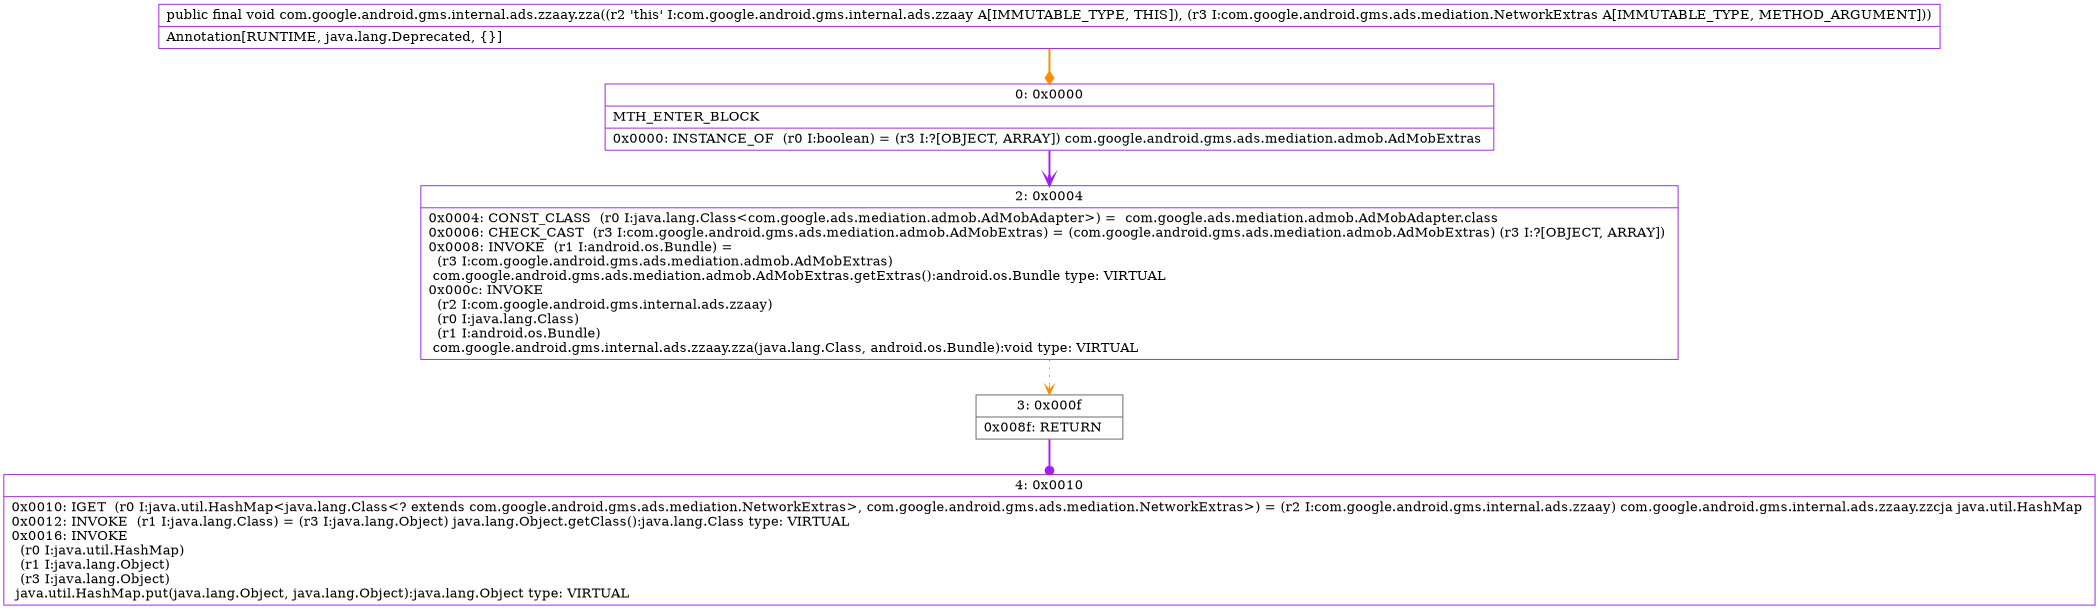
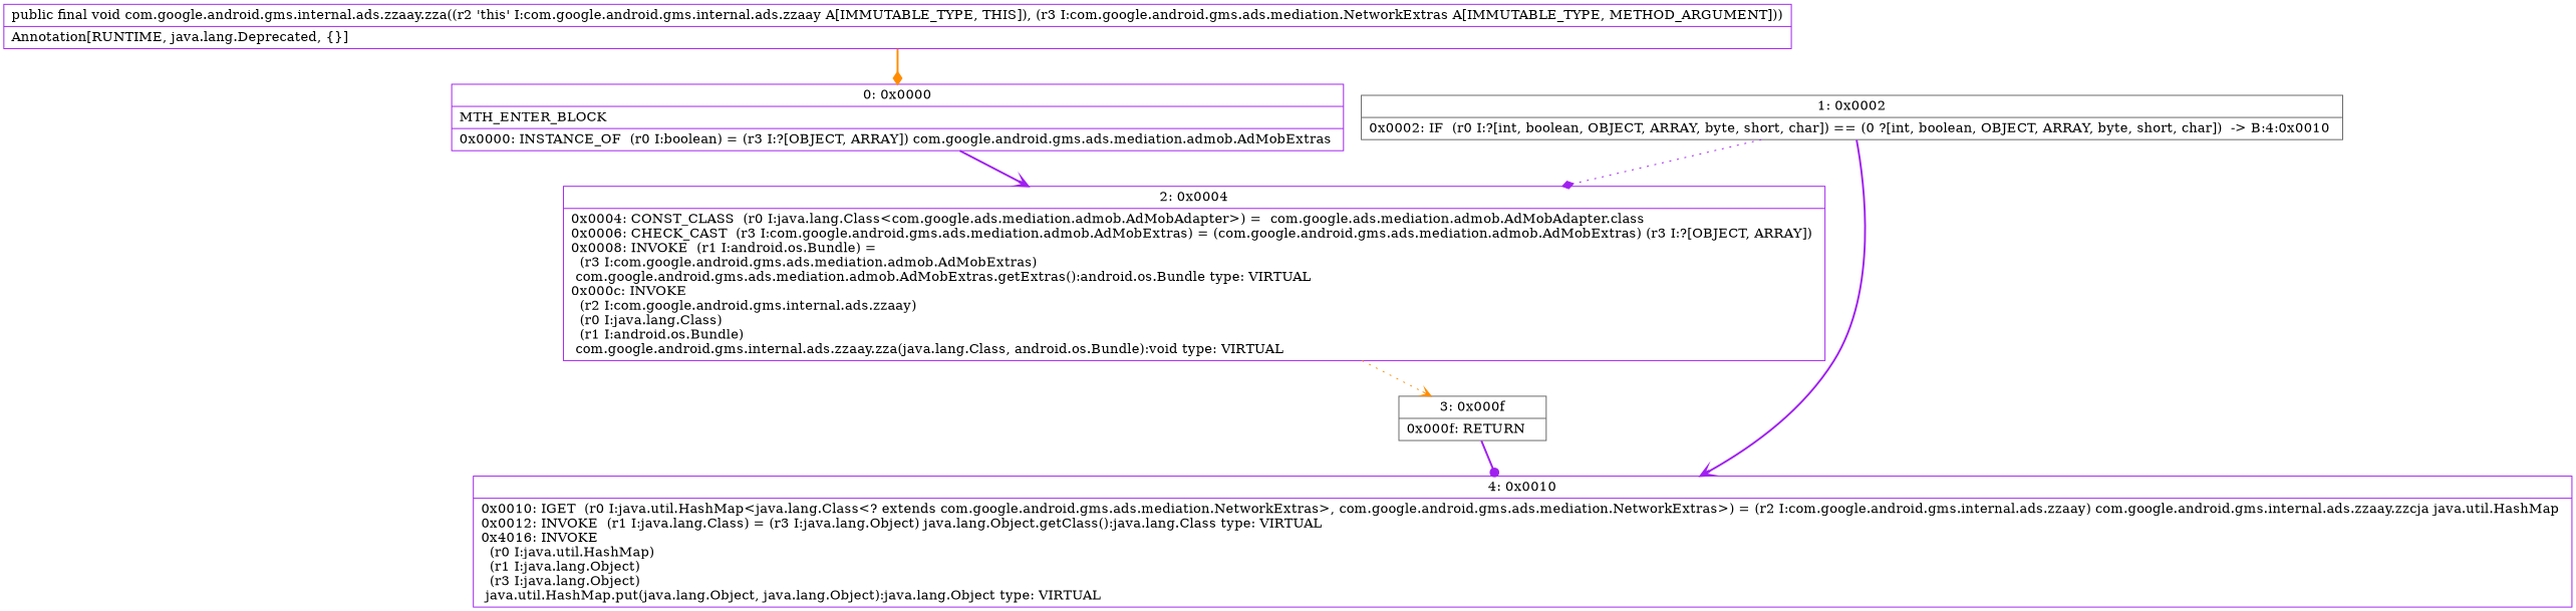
  digraph {
    node [color=purple shape=record]
    edge [arrowhead=vee color=purple style=bold]
    n1 [label="{0\:\ 0x0000|MTH_ENTER_BLOCK\l|0x0000: INSTANCE_OF  (r0 I:boolean) = (r3 I:?[OBJECT, ARRAY]) com.google.android.gms.ads.mediation.admob.AdMobExtras \l}"]
    n2 [label="{2\:\ 0x0004|0x0004: CONST_CLASS  (r0 I:java.lang.Class\<com.google.ads.mediation.admob.AdMobAdapter\>) =  com.google.ads.mediation.admob.AdMobAdapter.class \l0x0006: CHECK_CAST  (r3 I:com.google.android.gms.ads.mediation.admob.AdMobExtras) = (com.google.android.gms.ads.mediation.admob.AdMobExtras) (r3 I:?[OBJECT, ARRAY]) \l0x0008: INVOKE  (r1 I:android.os.Bundle) = \l  (r3 I:com.google.android.gms.ads.mediation.admob.AdMobExtras)\l com.google.android.gms.ads.mediation.admob.AdMobExtras.getExtras():android.os.Bundle type: VIRTUAL \l0x000c: INVOKE  \l  (r2 I:com.google.android.gms.internal.ads.zzaay)\l  (r0 I:java.lang.Class)\l  (r1 I:android.os.Bundle)\l com.google.android.gms.internal.ads.zzaay.zza(java.lang.Class, android.os.Bundle):void type: VIRTUAL \l}"]
-   n4 [label="{4\:\ 0x0010|0x0010: IGET  (r0 I:java.util.HashMap\<java.lang.Class\<? extends com.google.android.gms.ads.mediation.NetworkExtras\>, com.google.android.gms.ads.mediation.NetworkExtras\>) = (r2 I:com.google.android.gms.internal.ads.zzaay) com.google.android.gms.internal.ads.zzaay.zzcja java.util.HashMap \l0x0012: INVOKE  (r1 I:java.lang.Class) = (r3 I:java.lang.Object) java.lang.Object.getClass():java.lang.Class type: VIRTUAL \l0x0016: INVOKE  \l  (r0 I:java.util.HashMap)\l  (r1 I:java.lang.Object)\l  (r3 I:java.lang.Object)\l java.util.HashMap.put(java.lang.Object, java.lang.Object):java.lang.Object type: VIRTUAL \l}"]
-   n5 [color=gray40 label="{3\:\ 0x000f|0x008f: RETURN   \l}"]
+   n3 [color=gray40 label="{1\:\ 0x0002|0x0002: IF  (r0 I:?[int, boolean, OBJECT, ARRAY, byte, short, char]) == (0 ?[int, boolean, OBJECT, ARRAY, byte, short, char])  \-\> B:4:0x0010 \l}"]
+   n4 [label="{4\:\ 0x0010|0x0010: IGET  (r0 I:java.util.HashMap\<java.lang.Class\<? extends com.google.android.gms.ads.mediation.NetworkExtras\>, com.google.android.gms.ads.mediation.NetworkExtras\>) = (r2 I:com.google.android.gms.internal.ads.zzaay) com.google.android.gms.internal.ads.zzaay.zzcja java.util.HashMap \l0x0012: INVOKE  (r1 I:java.lang.Class) = (r3 I:java.lang.Object) java.lang.Object.getClass():java.lang.Class type: VIRTUAL \l0x4016: INVOKE  \l  (r0 I:java.util.HashMap)\l  (r1 I:java.lang.Object)\l  (r3 I:java.lang.Object)\l java.util.HashMap.put(java.lang.Object, java.lang.Object):java.lang.Object type: VIRTUAL \l}"]
+   n5 [color=gray40 label="{3\:\ 0x000f|0x000f: RETURN   \l}"]
    n6 [label="{public final void com.google.android.gms.internal.ads.zzaay.zza((r2 'this' I:com.google.android.gms.internal.ads.zzaay A[IMMUTABLE_TYPE, THIS]), (r3 I:com.google.android.gms.ads.mediation.NetworkExtras A[IMMUTABLE_TYPE, METHOD_ARGUMENT]))  | Annotation[RUNTIME, java.lang.Deprecated, \{\}]\l}"]
    n1 -> n2
    n2 -> n5 [color=darkorange style=dotted]
+   n3 -> n2 [arrowhead=diamond style=dotted]
+   n3 -> n4
    n5 -> n4 [arrowhead=dot]
    n6 -> n1 [arrowhead=diamond color=darkorange]
  }
